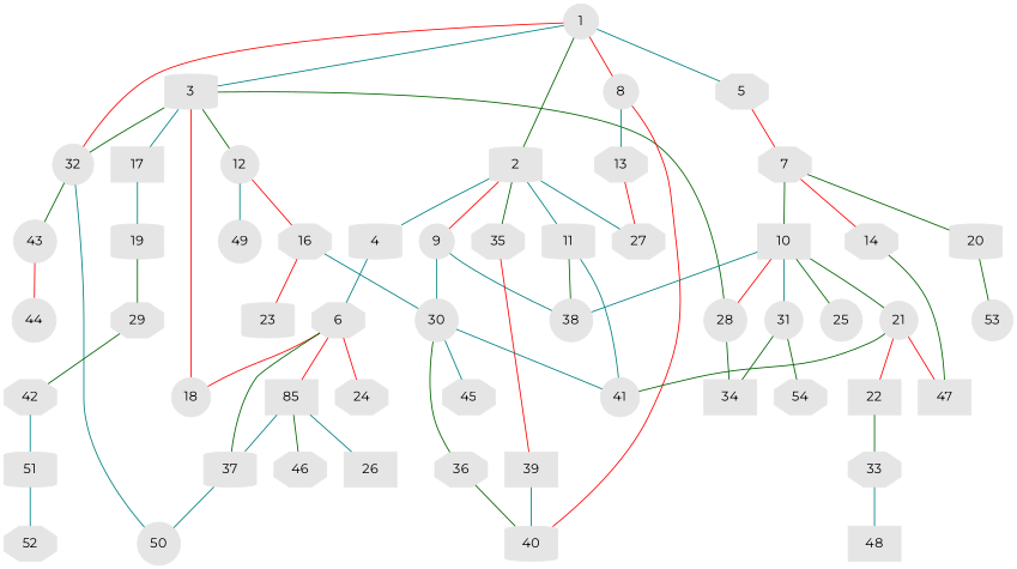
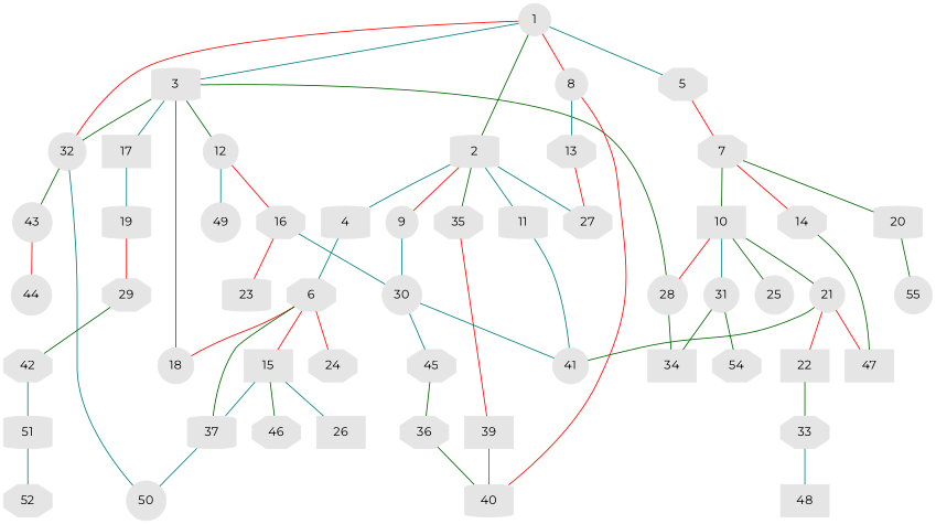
  graph {
    fontname=Montserrat
    node [color=gray90 fontname=Montserrat shape=circle style=filled]
    edge [color=teal fontname=Montserrat weight=1.0]
    2 [shape=cylinder]
    1
    3 [shape=cylinder]
    5 [shape=octagon]
    8
    32
    4 [shape=cylinder]
    9
    11 [shape=cylinder]
    27 [shape=octagon]
    35 [shape=octagon]
    12
    17 [shape=box]
    18
    28
    7 [shape=octagon]
    13 [shape=octagon]
    40 [shape=cylinder]
    43
    50
    6 [shape=octagon]
    30
-   38
    41
    39 [shape=box]
    16 [shape=octagon]
    49
    19 [shape=cylinder]
    34 [shape=box]
-   15 [shape=box label=85]
+   15 [shape=box]
    24 [shape=octagon]
    37 [shape=cylinder]
    10 [shape=box]
    14 [shape=octagon]
    20 [shape=cylinder]
    26 [shape=box]
    46 [shape=octagon]
    21
    25
    31
    47 [shape=box]
-   53
+   53 [label=55]
    36 [shape=octagon]
    45 [shape=octagon]
    22 [shape=box]
    54 [shape=octagon]
    23 [shape=cylinder]
    29 [shape=octagon]
    42 [shape=octagon]
    33 [shape=octagon]
    48 [shape=box]
    51 [shape=cylinder]
    44
    52 [shape=octagon]
    2 -- 4
    2 -- 9 [color=red]
    2 -- 11
    2 -- 27
    2 -- 35 [color=darkgreen]
    1 -- 2 [color=darkgreen]
    1 -- 3
    1 -- 5
    1 -- 8 [color=red weight=2.0]
    1 -- 32 [color=red]
    3 -- 32 [color=darkgreen]
    3 -- 12 [color=darkgreen]
    3 -- 17
    3 -- 18 [color=red weight=2.0]
    3 -- 28 [color=darkgreen]
    5 -- 7 [color=red]
    8 -- 13 [weight=3.0]
    8 -- 40 [color=red]
    32 -- 43 [color=darkgreen]
    32 -- 50
    4 -- 6
    9 -- 30
-   9 -- 38
-   11 -- 38 [color=darkgreen]
    11 -- 41
    35 -- 39 [color=red]
    12 -- 16 [color=red]
    12 -- 49
    17 -- 19
    28 -- 34 [color=darkgreen]
    7 -- 10 [color=darkgreen]
    7 -- 14 [color=red]
    7 -- 20 [color=darkgreen]
    13 -- 27 [color=red]
    43 -- 44 [color=red]
    6 -- 18 [color=red]
    6 -- 15 [color=red]
    6 -- 24 [color=red]
    6 -- 37 [color=darkgreen]
    30 -- 41
-   30 -- 36 [color=darkgreen]
+   45 -- 36 [color=darkgreen]
    30 -- 45
    39 -- 40
    16 -- 30
    16 -- 23 [color=red]
-   19 -- 29 [color=darkgreen]
+   19 -- 29 [color=red]
    15 -- 37 [weight=2.0]
    15 -- 26
    15 -- 46 [color=darkgreen]
    37 -- 50
    10 -- 28 [color=red]
-   10 -- 38 [weight=2.0]
    10 -- 21 [color=darkgreen]
    10 -- 25 [color=darkgreen]
    10 -- 31
    14 -- 47 [color=darkgreen]
    20 -- 53 [color=darkgreen]
    21 -- 41 [color=darkgreen]
    21 -- 47 [color=red]
    21 -- 22 [color=red]
    31 -- 34 [color=darkgreen]
    31 -- 54 [color=darkgreen]
    36 -- 40 [color=darkgreen]
    22 -- 33 [color=darkgreen]
    29 -- 42 [color=darkgreen weight=2.0]
    42 -- 51
    33 -- 48
    51 -- 52
  }
